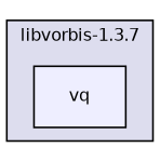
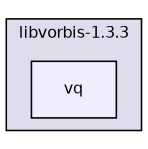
  digraph {
    compound=true
    rankdir=LR
    n1 [fillcolor="#eeeeff" fontname=Helvetica fontsize=10 label=vq pencolor=black shape=box style=filled]
    subgraph cluster_1 {
      bgcolor="#ddddee"
      fontname=Helvetica
      fontsize=10
-     label="libvorbis-1.3.7"
+     label="libvorbis-1.3.3"
      pencolor=black
      n1
    }
  }
